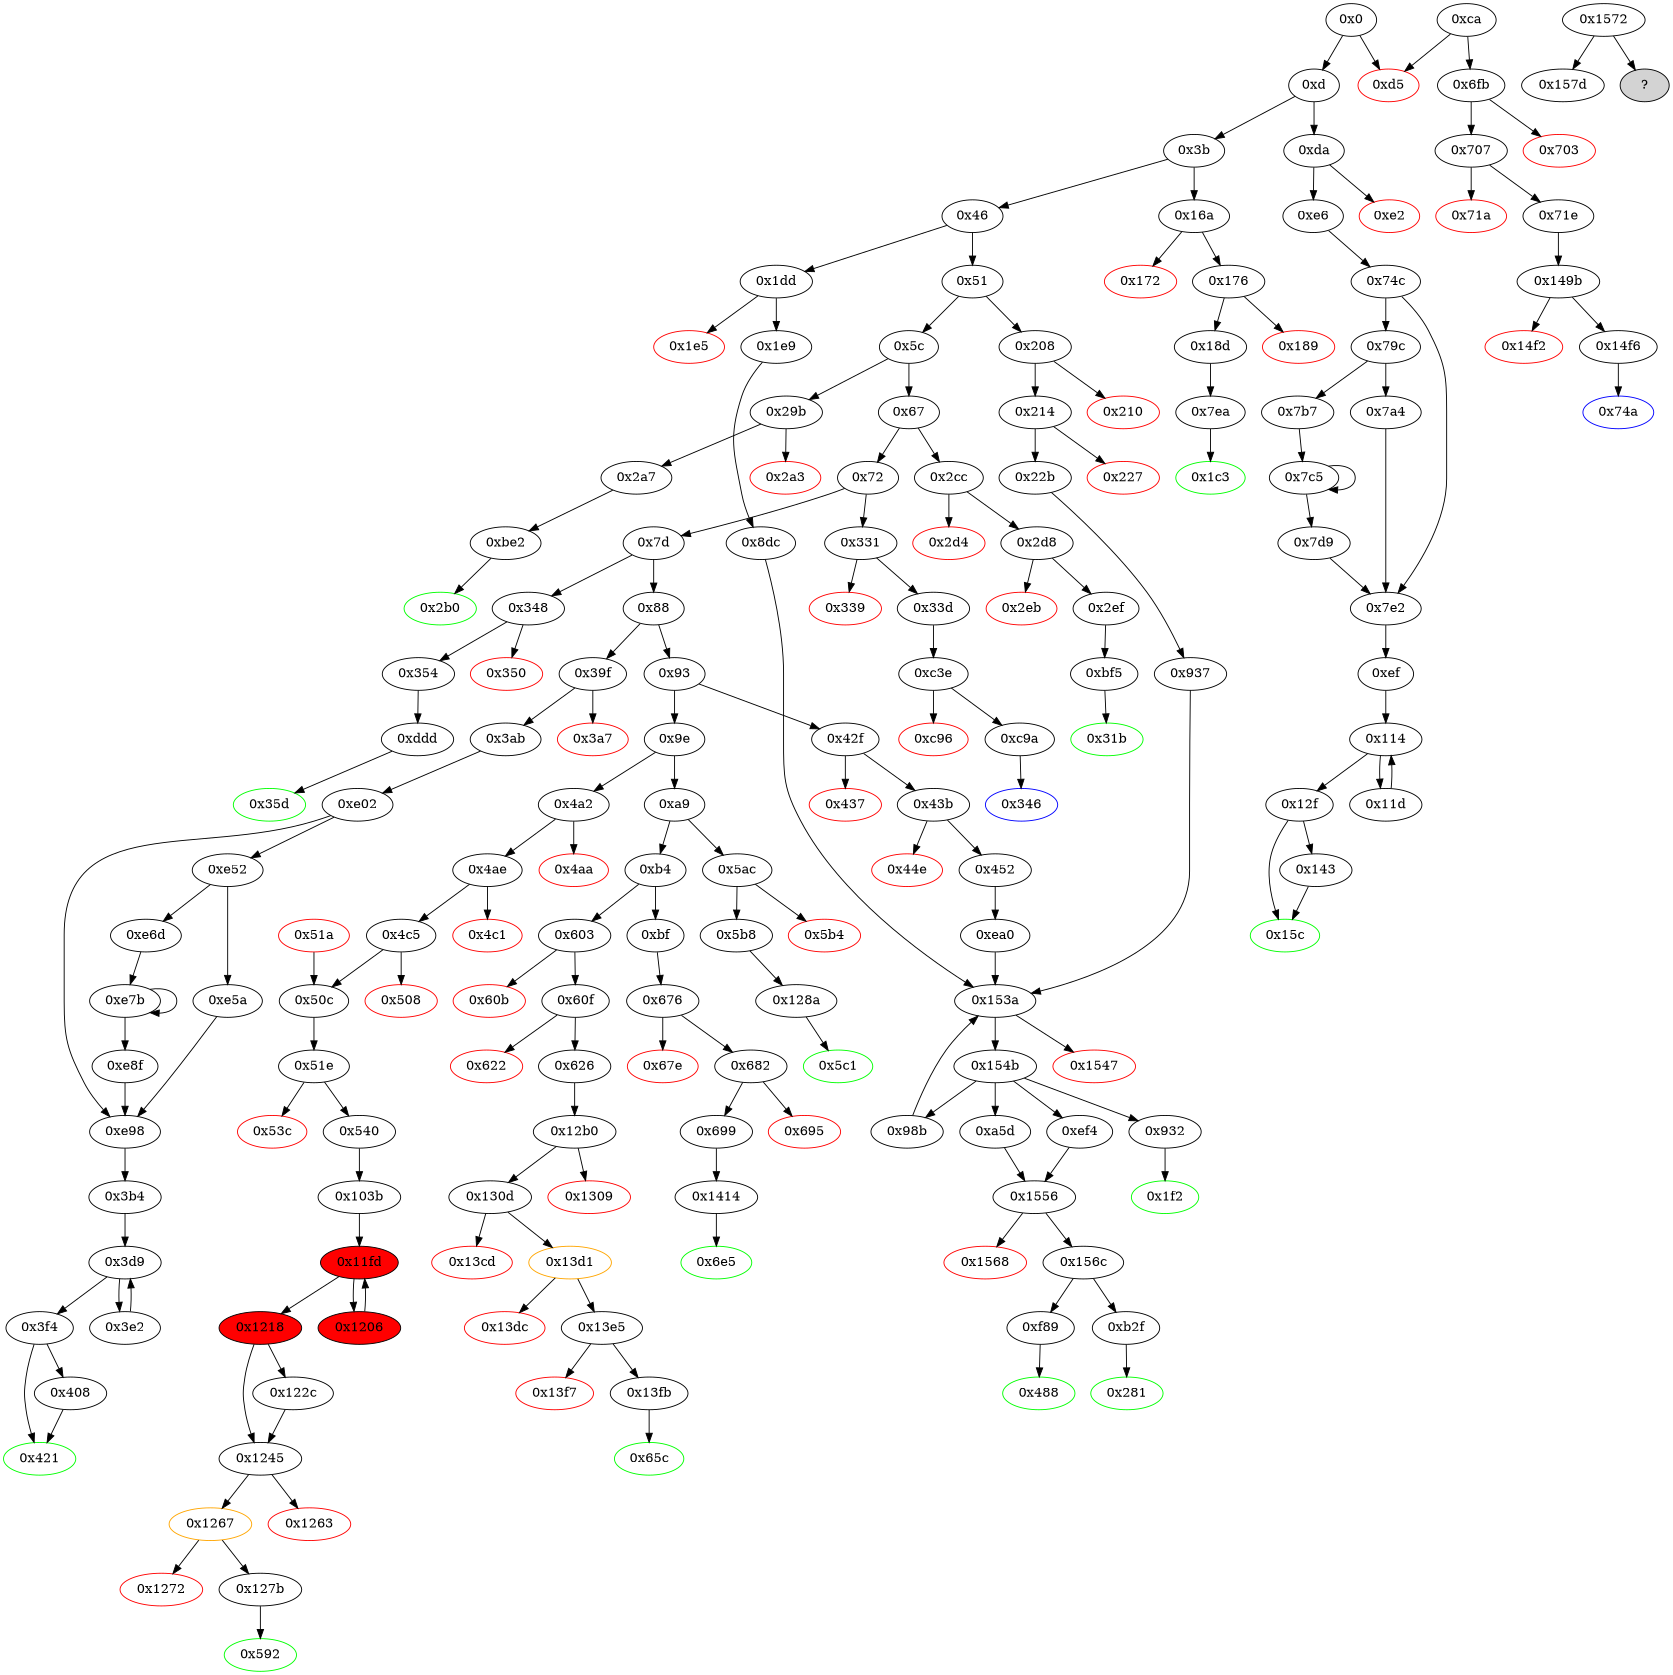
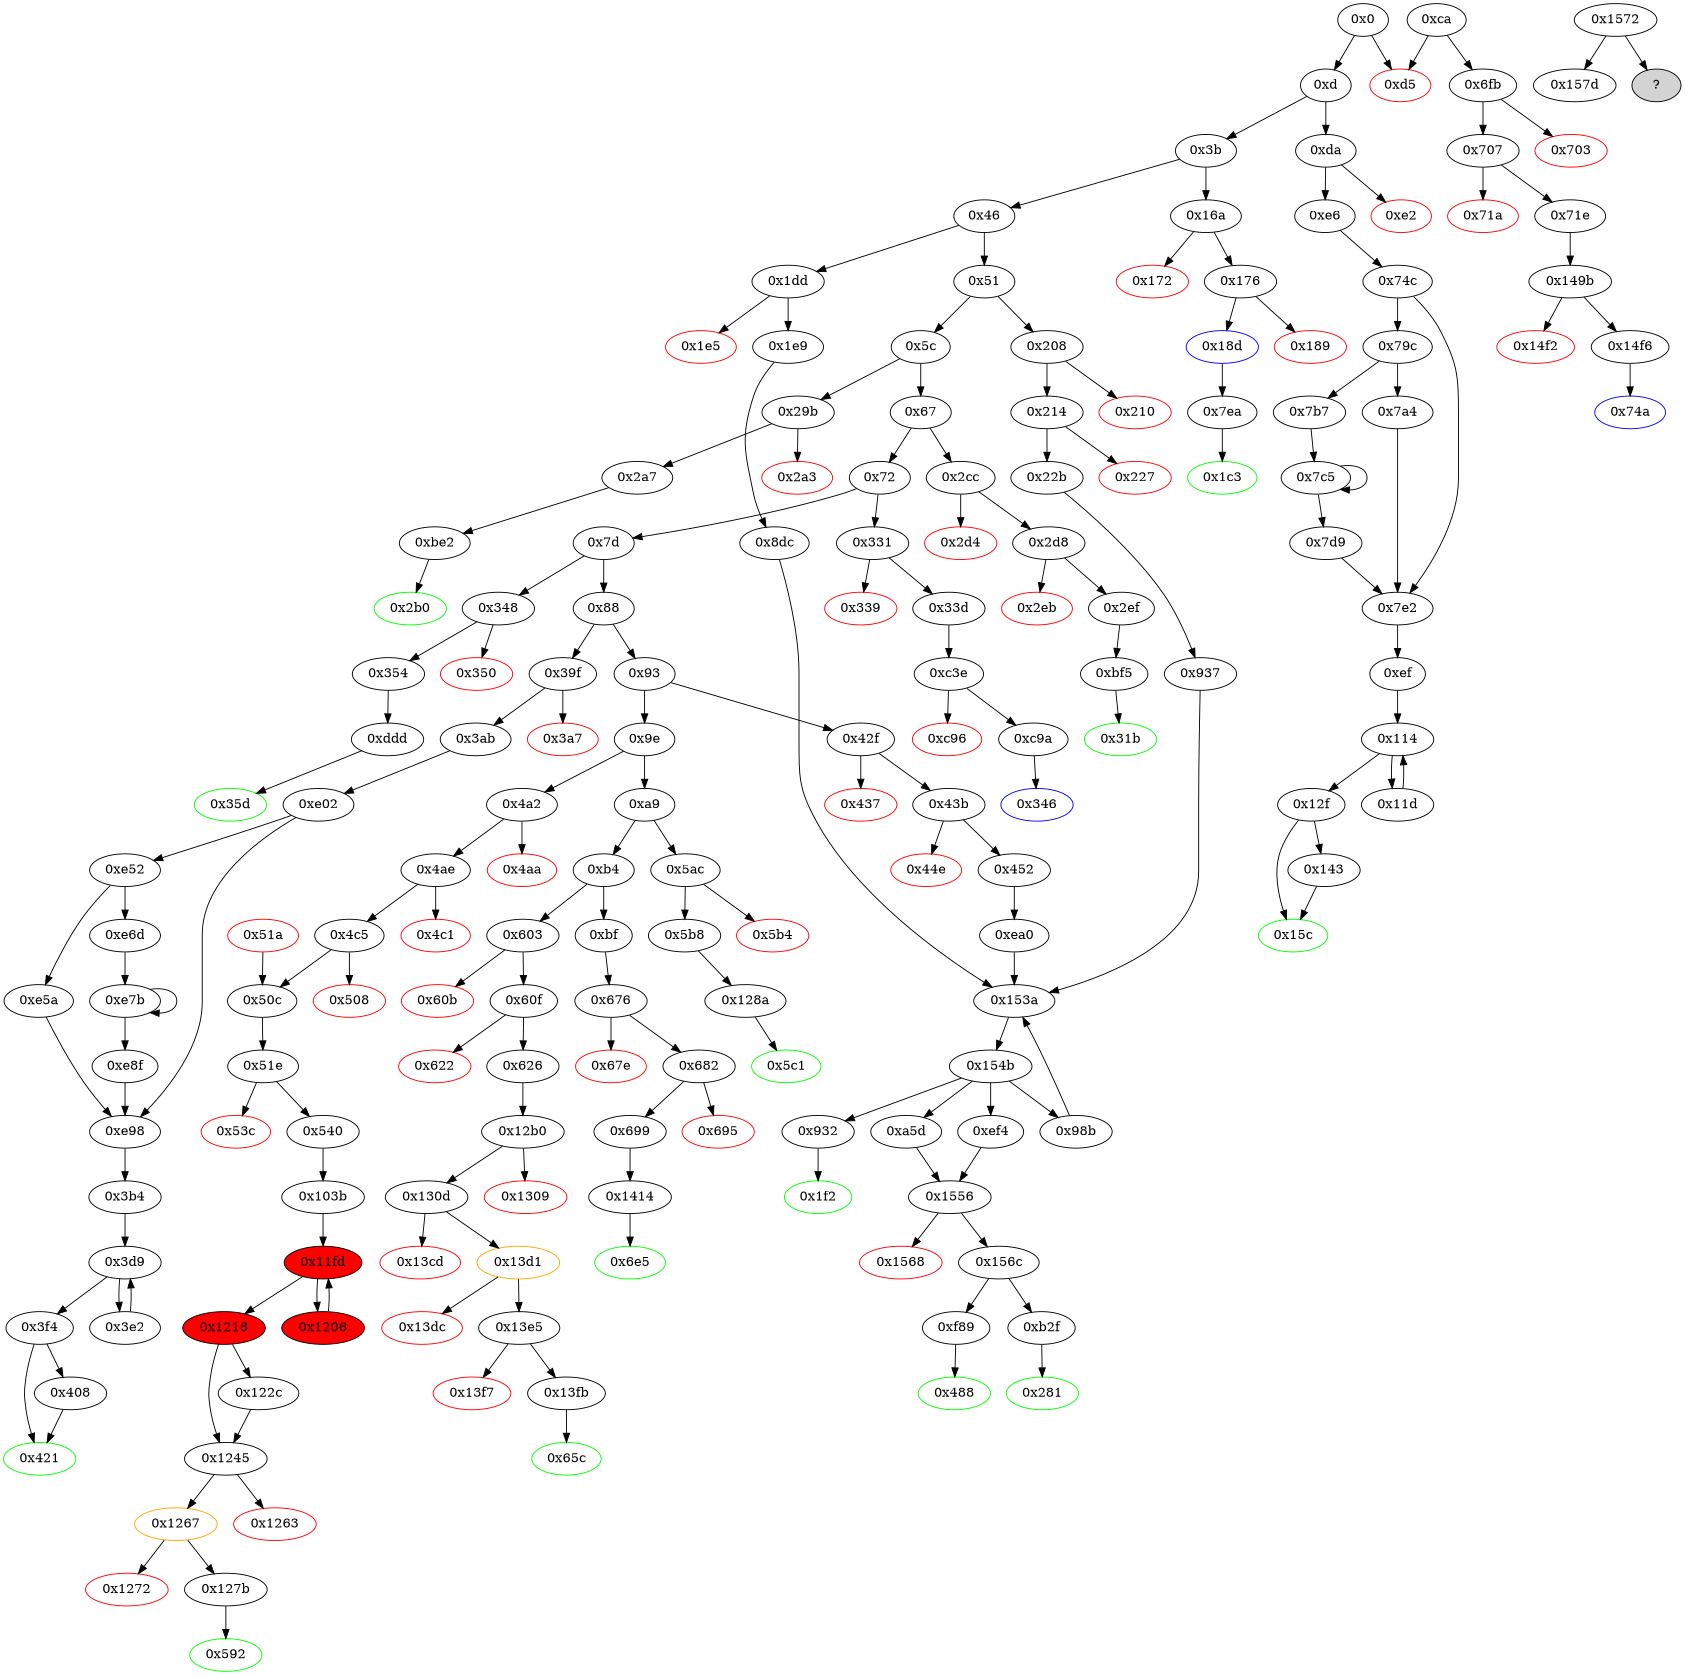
  digraph {
    node [fillcolor=white style=filled]
    "0x51"
    "0x208"
    "0x5c"
    "0x214"
    "0x210" [color=red]
    "0x67"
    "0x29b"
    "0x622" [color=red]
    "0x60f"
    "0x626"
    "0x12b0"
    "0x1dd"
    "0x1e9"
    "0x1e5" [color=red]
    "0x8dc"
    "0x53c" [color=red]
    "0x281" [color=green]
    "0x3f4"
    "0x408"
    "0x421" [color=green]
    "0x699"
    "0x1414"
    "0x6e5" [color=green]
    "0x44e" [color=red]
    "0x592" [color=green]
    "0x13cd" [color=red]
    "0x130d"
    "0x13d1" [color=orange]
    "0x13dc" [color=red]
    "0x13e5"
    "0x72"
    "0x2cc"
    "0x331"
    "0x7d"
    "0x2d8"
    "0x2d4" [color=red]
    "0x114"
    "0x11d"
    "0x12f"
    "0x143"
    "0x15c" [color=green]
    "0x7a4"
    "0x7e2"
    "0xef"
    "0x5c1" [color=green]
    "0x128a"
    "0x7d9"
    "0x1267" [color=orange]
    "0x1272" [color=red]
    "0x127b"
    "0x354"
    "0xddd"
    "0x35d" [color=green]
    "0xe98"
    "0x3b4"
    "0x3d9"
    "0x65c" [color=green]
    "0x1218" [fillcolor=red]
    "0x122c"
    "0x1245"
    "0x1263" [color=red]
    "0x51e"
    "0x540"
    "0x103b"
    "0xe5a"
    "0x1f2" [color=green]
    "0x932"
    "0x4aa" [color=red]
    "0x4a2"
    "0x4ae"
    "0x4c1" [color=red]
    "0x4c5"
    "0x2a3" [color=red]
    "0x2a7"
    "0xbe2"
    "0x50c"
    "0x51a" [color=red]
    "0x11fd" [fillcolor=red]
    "0x348"
    "0x350" [color=red]
    "0x172" [color=red]
    "0x3e2"
    "0xd5" [color=red]
    "0xa9"
    "0x5ac"
    "0xb4"
    "0x5b8"
    "0x5b4" [color=red]
    "0xbf"
    "0x603"
    "0xa5d"
    "0x1556"
    "0x156c"
    "0x1568" [color=red]
    "0x13f7" [color=red]
    "0x13fb"
    "0x31b" [color=green]
    "0x3a7" [color=red]
    "0x39f"
    "0x3ab"
    "0xe02"
    "0x98b"
    "0x153a"
-   "0x1547" [color=red]
    "0x154b"
    "0xea0"
    "0x346" [color=blue]
    "0x488" [color=green]
    "0xf89"
    "0x22b"
    "0x227" [color=red]
    "0x937"
    "0x9e"
    "0x33d"
    "0x339" [color=red]
    "0x88"
    "0x1309" [color=red]
    "0x2b0" [color=green]
    "0x508" [color=red]
    "0x2eb" [color=red]
    "0x2ef"
    "0xbf5"
    "0xe7b"
    "0xe8f"
    "0x43b"
    "0x452"
    "0x60b" [color=red]
    "0x7c5"
    "0xc3e"
    "0xb2f"
    "0x0"
    "0xd"
    "0x3b"
    "0xda"
    "0x176"
-   "0x18d"
+   "0x18d" [color=blue]
    "0x189" [color=red]
    "0x7ea"
    "0xc9a"
    "0x42f"
    "0x437" [color=red]
    "0x1c3" [color=green]
    "0xc96" [color=red]
    "0xe52"
    "0xe6d"
    "0x46"
    "0x16a"
    "0x74a" [color=blue]
    "0x14f2" [color=red]
    "0x149b"
    "0x14f6"
    "0xef4"
    "0x71a" [color=red]
    "0x1572"
    "0x157d"
    "?" [fillcolor=""]
    "0xe6"
    "0x74c"
    "0x79c"
    "0x676"
    "0x93"
    "0x7b7"
    "0xca"
    "0x6fb"
    "0x67e" [color=red]
    "0x682"
    "0x707"
    "0x703" [color=red]
    "0x71e"
    "0xe2" [color=red]
    "0x1206" [fillcolor=red]
    "0x695" [color=red]
    "0x51" -> "0x208"
    "0x51" -> "0x5c"
    "0x208" -> "0x214"
    "0x208" -> "0x210"
    "0x5c" -> "0x67"
    "0x5c" -> "0x29b"
    "0x214" -> "0x22b"
    "0x214" -> "0x227"
    "0x67" -> "0x72"
    "0x67" -> "0x2cc"
    "0x29b" -> "0x2a3"
    "0x29b" -> "0x2a7"
    "0x60f" -> "0x622"
    "0x60f" -> "0x626"
    "0x626" -> "0x12b0"
    "0x12b0" -> "0x130d"
    "0x12b0" -> "0x1309"
    "0x1dd" -> "0x1e9"
    "0x1dd" -> "0x1e5"
    "0x1e9" -> "0x8dc"
    "0x8dc" -> "0x153a"
    "0x3f4" -> "0x408"
    "0x3f4" -> "0x421"
    "0x408" -> "0x421"
    "0x699" -> "0x1414"
    "0x1414" -> "0x6e5"
    "0x130d" -> "0x13cd"
    "0x130d" -> "0x13d1"
    "0x13d1" -> "0x13dc"
    "0x13d1" -> "0x13e5"
    "0x13e5" -> "0x13f7"
    "0x13e5" -> "0x13fb"
    "0x72" -> "0x331"
    "0x72" -> "0x7d"
    "0x2cc" -> "0x2d8"
    "0x2cc" -> "0x2d4"
    "0x331" -> "0x33d"
    "0x331" -> "0x339"
    "0x7d" -> "0x348"
    "0x7d" -> "0x88"
    "0x2d8" -> "0x2eb"
    "0x2d8" -> "0x2ef"
    "0x114" -> "0x11d"
    "0x114" -> "0x12f"
    "0x11d" -> "0x114"
    "0x12f" -> "0x143"
    "0x12f" -> "0x15c"
    "0x143" -> "0x15c"
    "0x7a4" -> "0x7e2"
    "0x7e2" -> "0xef"
    "0xef" -> "0x114"
    "0x128a" -> "0x5c1"
    "0x7d9" -> "0x7e2"
    "0x1267" -> "0x1272"
    "0x1267" -> "0x127b"
    "0x127b" -> "0x592"
    "0x354" -> "0xddd"
    "0xddd" -> "0x35d"
    "0xe98" -> "0x3b4"
    "0x3b4" -> "0x3d9"
    "0x3d9" -> "0x3f4"
    "0x3d9" -> "0x3e2"
    "0x1218" -> "0x122c"
    "0x1218" -> "0x1245"
    "0x122c" -> "0x1245"
    "0x1245" -> "0x1267"
    "0x1245" -> "0x1263"
    "0x51e" -> "0x53c"
    "0x51e" -> "0x540"
    "0x540" -> "0x103b"
    "0x103b" -> "0x11fd"
    "0xe5a" -> "0xe98"
    "0x932" -> "0x1f2"
    "0x4a2" -> "0x4aa"
    "0x4a2" -> "0x4ae"
    "0x4ae" -> "0x4c1"
    "0x4ae" -> "0x4c5"
    "0x4c5" -> "0x50c"
    "0x4c5" -> "0x508"
    "0x2a7" -> "0xbe2"
    "0xbe2" -> "0x2b0"
    "0x50c" -> "0x51e"
    "0x51a" -> "0x50c"
    "0x11fd" -> "0x1218"
    "0x11fd" -> "0x1206"
    "0x348" -> "0x354"
    "0x348" -> "0x350"
    "0x3e2" -> "0x3d9"
    "0xa9" -> "0x5ac"
    "0xa9" -> "0xb4"
    "0x5ac" -> "0x5b8"
    "0x5ac" -> "0x5b4"
    "0xb4" -> "0xbf"
    "0xb4" -> "0x603"
    "0x5b8" -> "0x128a"
    "0xbf" -> "0x676"
    "0x603" -> "0x60f"
    "0x603" -> "0x60b"
    "0xa5d" -> "0x1556"
    "0x1556" -> "0x156c"
    "0x1556" -> "0x1568"
    "0x156c" -> "0xf89"
    "0x156c" -> "0xb2f"
    "0x13fb" -> "0x65c"
    "0x39f" -> "0x3a7"
    "0x39f" -> "0x3ab"
    "0x3ab" -> "0xe02"
    "0xe02" -> "0xe98"
    "0xe02" -> "0xe52"
    "0x98b" -> "0x153a"
-   "0x153a" -> "0x1547"
    "0x153a" -> "0x154b"
    "0x154b" -> "0x932"
    "0x154b" -> "0xa5d"
    "0x154b" -> "0x98b"
    "0x154b" -> "0xef4"
    "0xea0" -> "0x153a"
    "0xf89" -> "0x488"
    "0x22b" -> "0x937"
    "0x937" -> "0x153a"
    "0x9e" -> "0x4a2"
    "0x9e" -> "0xa9"
    "0x33d" -> "0xc3e"
    "0x88" -> "0x39f"
    "0x88" -> "0x93"
    "0x2ef" -> "0xbf5"
    "0xbf5" -> "0x31b"
    "0xe7b" -> "0xe7b"
    "0xe7b" -> "0xe8f"
    "0xe8f" -> "0xe98"
    "0x43b" -> "0x44e"
    "0x43b" -> "0x452"
    "0x452" -> "0xea0"
    "0x7c5" -> "0x7d9"
    "0x7c5" -> "0x7c5"
    "0xc3e" -> "0xc9a"
    "0xc3e" -> "0xc96"
    "0xb2f" -> "0x281"
    "0x0" -> "0xd5"
    "0x0" -> "0xd"
    "0xd" -> "0x3b"
    "0xd" -> "0xda"
    "0x3b" -> "0x46"
    "0x3b" -> "0x16a"
    "0xda" -> "0xe6"
    "0xda" -> "0xe2"
    "0x176" -> "0x18d"
    "0x176" -> "0x189"
    "0x18d" -> "0x7ea"
    "0x7ea" -> "0x1c3"
    "0xc9a" -> "0x346"
    "0x42f" -> "0x43b"
    "0x42f" -> "0x437"
    "0xe52" -> "0xe5a"
    "0xe52" -> "0xe6d"
    "0xe6d" -> "0xe7b"
    "0x46" -> "0x51"
    "0x46" -> "0x1dd"
    "0x16a" -> "0x172"
    "0x16a" -> "0x176"
    "0x149b" -> "0x14f2"
    "0x149b" -> "0x14f6"
    "0x14f6" -> "0x74a"
    "0xef4" -> "0x1556"
    "0x1572" -> "0x157d"
    "0x1572" -> "?"
    "0xe6" -> "0x74c"
    "0x74c" -> "0x7e2"
    "0x74c" -> "0x79c"
    "0x79c" -> "0x7a4"
    "0x79c" -> "0x7b7"
    "0x676" -> "0x67e"
    "0x676" -> "0x682"
    "0x93" -> "0x9e"
    "0x93" -> "0x42f"
    "0x7b7" -> "0x7c5"
    "0xca" -> "0xd5"
    "0xca" -> "0x6fb"
    "0x6fb" -> "0x707"
    "0x6fb" -> "0x703"
    "0x682" -> "0x699"
    "0x682" -> "0x695"
    "0x707" -> "0x71a"
    "0x707" -> "0x71e"
    "0x71e" -> "0x149b"
    "0x1206" -> "0x11fd"
  }
